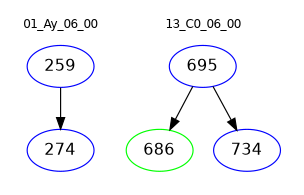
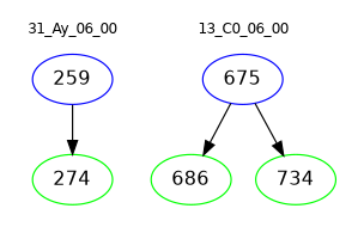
  digraph {
    fontname="DejaVu Sans"
    node [color=green fontname="DejaVu Sans"]
    edge [color=black fontname="DejaVu Sans"]
    n1 [color=blue label=259]
-   n2 [color=blue label=274]
-   n3 [color=blue label=695]
+   n2 [label=274]
+   n3 [color=blue label=675]
    n4 [label=686]
-   n5 [color=blue label=734]
+   n5 [label=734]
    subgraph cluster_1 {
      color=white
      fontsize=10
-     label="01_Ay_06_00"
+     label="31_Ay_06_00"
      n1
      n2
    }
    subgraph cluster_2 {
      color=white
      fontsize=10
      label="13_C0_06_00"
      n3
      n4
      n5
    }
    n1 -> n2
    n3 -> n4
    n3 -> n5
  }
